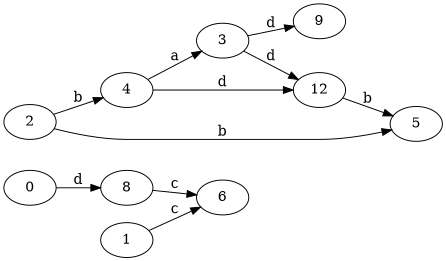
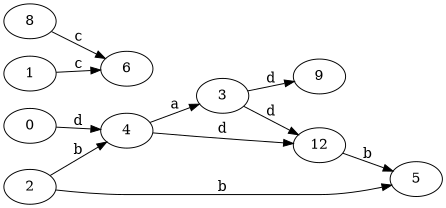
  strict digraph {
    rankdir=LR
    0
    8
    n3 [label=6]
    2
    4
    5
    3
    n8 [label=12]
    9
    1
-   0 -> 8 [label=d]
+   0 -> 4 [label=d]
    8 -> n3 [label=c]
    2 -> 4 [label=b]
    2 -> 5 [label=b]
    4 -> 3 [label=a]
    4 -> n8 [label=d]
    3 -> n8 [label=d]
    3 -> 9 [label=d]
    n8 -> 5 [label=b]
    1 -> n3 [label=c]
  }
